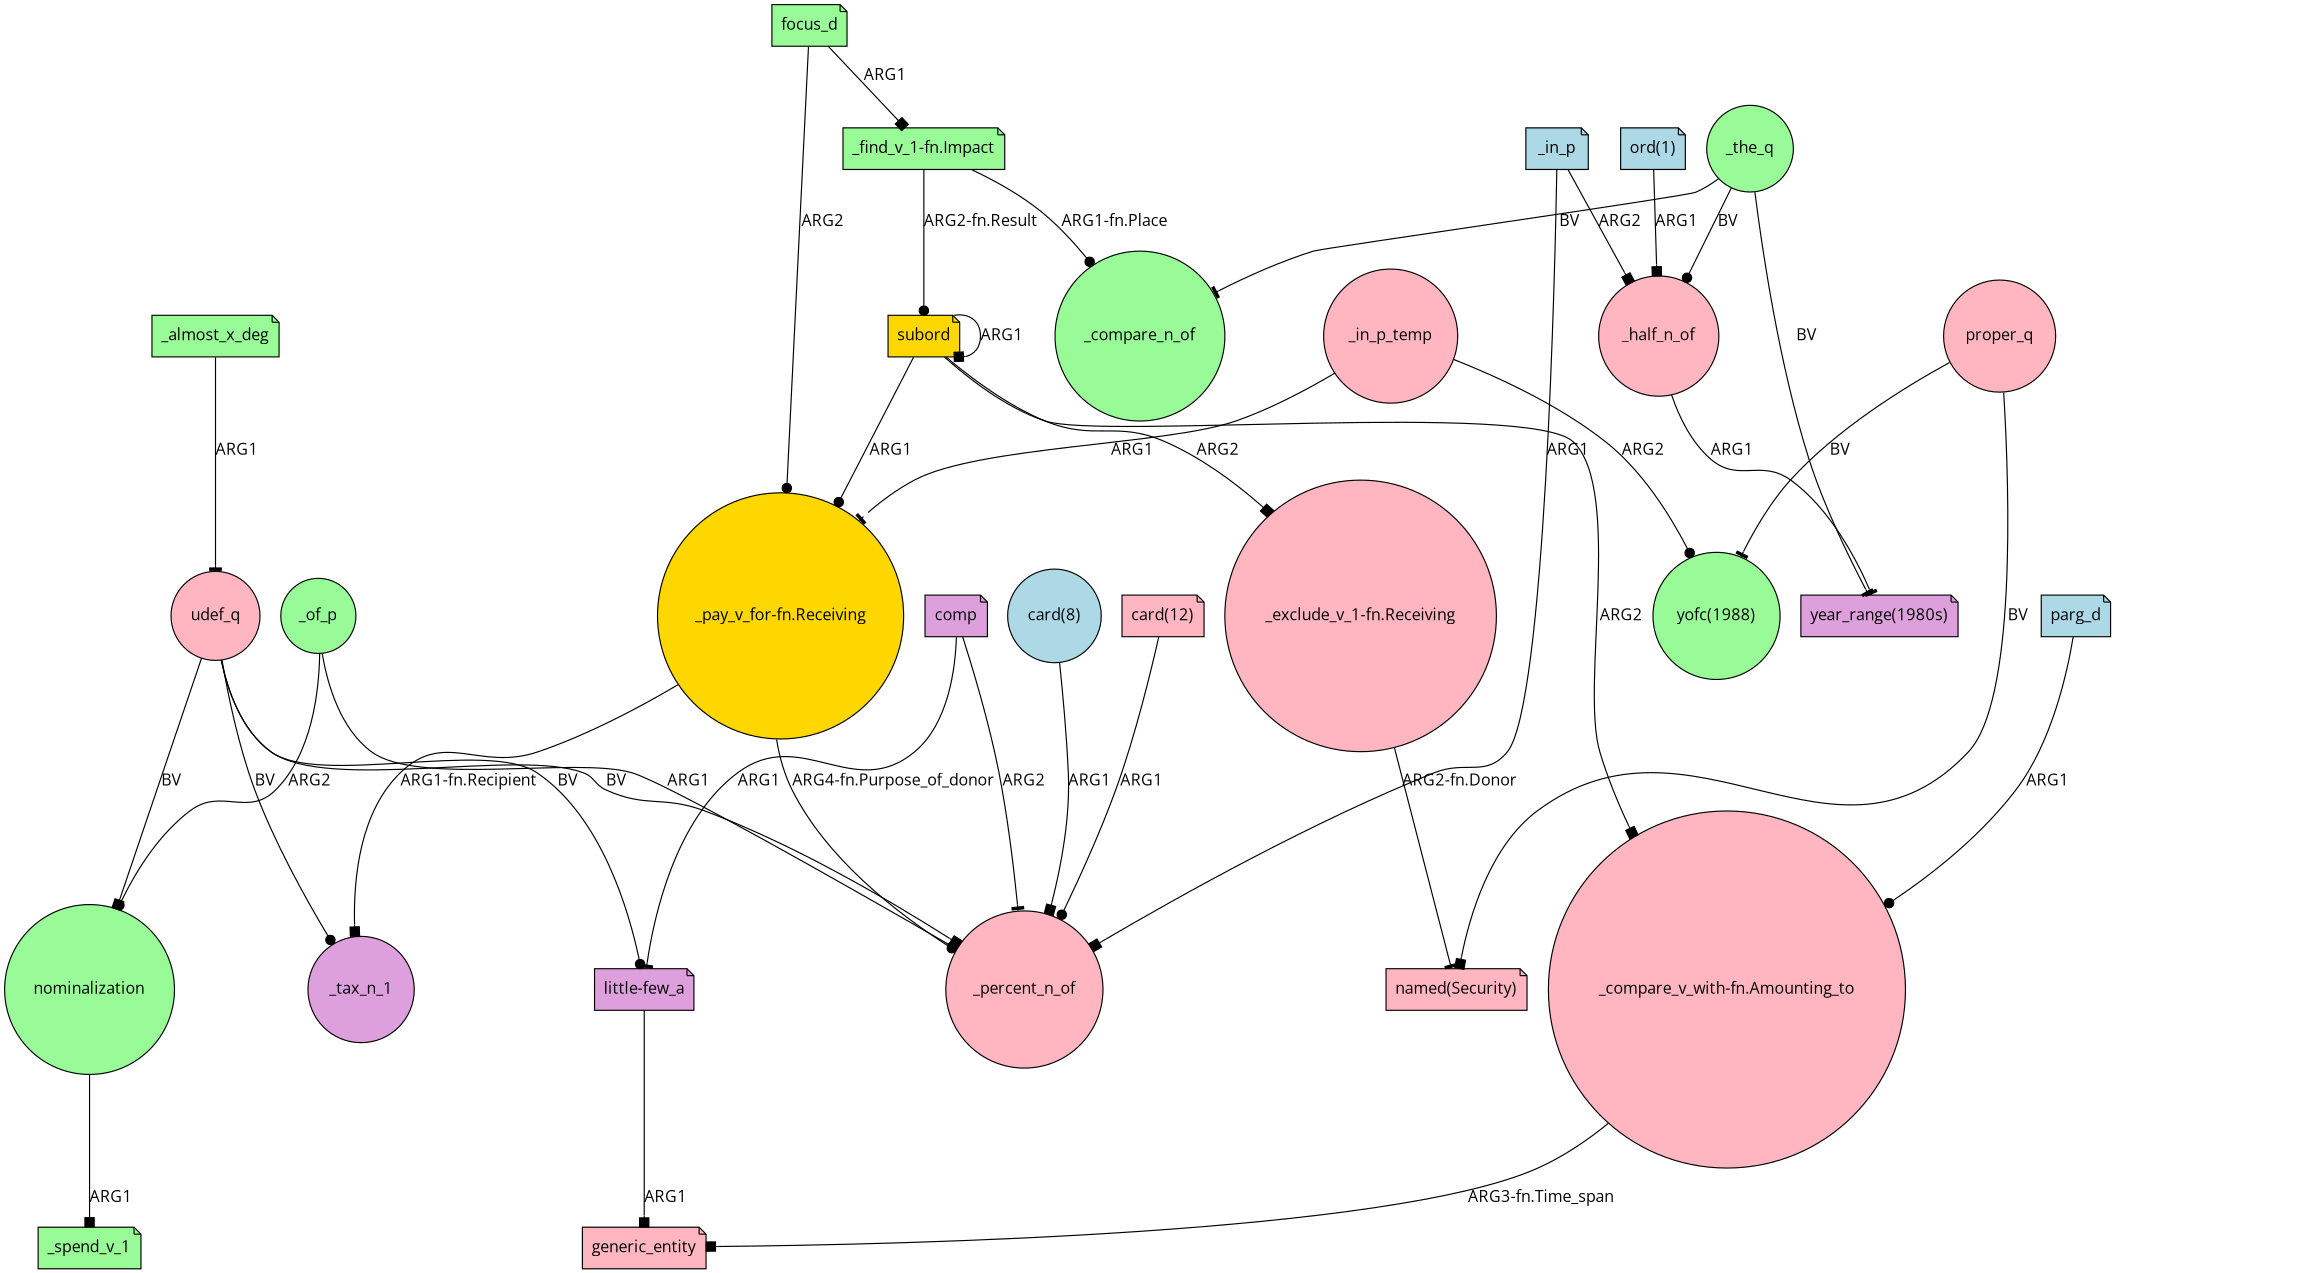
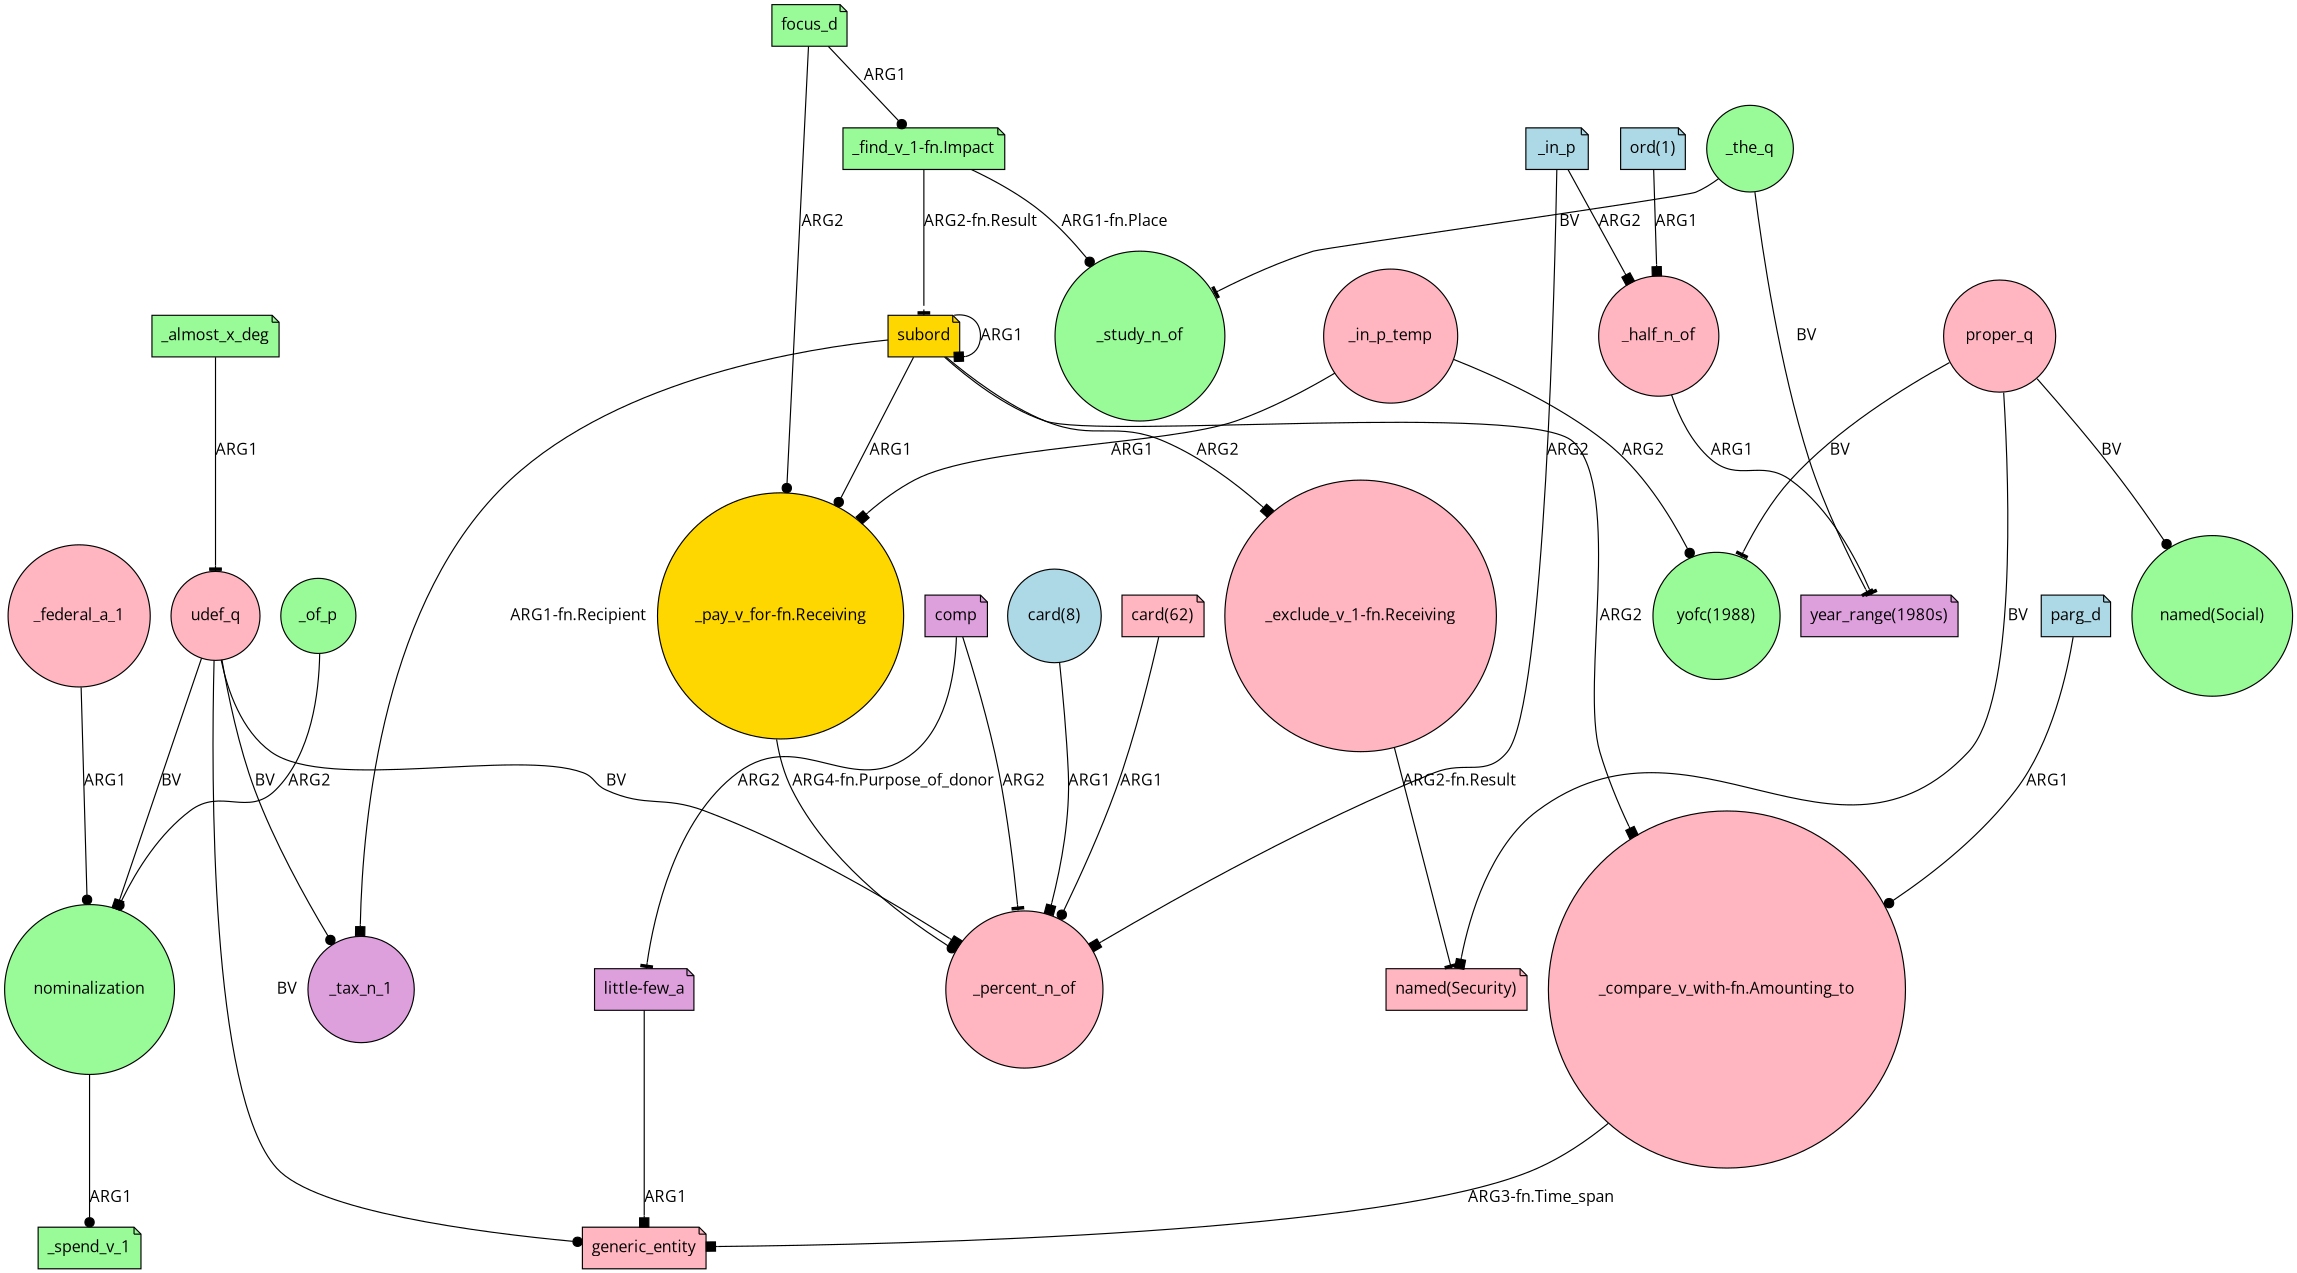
  digraph {
    fontname="Open Sans"
    node [fillcolor=lightpink fontname="Open Sans" shape=circle style=filled]
    edge [arrowhead=dot fontname="Open Sans"]
    focus_d [fillcolor=palegreen shape=note]
    "_pay_v_for-fn.Receiving" [fillcolor=gold]
    "_find_v_1-fn.Impact" [fillcolor=palegreen shape=note]
    _tax_n_1 [fillcolor=plum]
    _percent_n_of
    subord [fillcolor=gold shape=note]
-   _study_n_of [fillcolor=palegreen label=_compare_n_of]
+   _study_n_of [fillcolor=palegreen]
    "named(Security)" [shape=note]
+   "named(Social)" [fillcolor=palegreen]
    udef_q
    nominalization [fillcolor=palegreen]
    generic_entity [shape=note]
    _spend_v_1 [fillcolor=palegreen shape=note]
    "_compare_v_with-fn.Amounting_to"
    "_exclude_v_1-fn.Receiving"
    "card(8)" [fillcolor=lightblue]
    _of_p [fillcolor=palegreen]
    "little-few_a" [fillcolor=plum shape=note]
+   _federal_a_1
    _the_q [fillcolor=palegreen]
    "year_range(1980s)" [fillcolor=plum shape=note]
    _half_n_of
    proper_q
    "yofc(1988)" [fillcolor=palegreen]
    _in_p_temp
    "ord(1)" [fillcolor=lightblue shape=note]
-   "card(12)" [shape=note]
+   "card(12)" [shape=note label="card(62)"]
    comp [fillcolor=plum shape=note]
    _in_p [fillcolor=lightblue shape=note]
    _almost_x_deg [fillcolor=palegreen shape=note]
    parg_d [fillcolor=lightblue shape=note]
    focus_d -> "_pay_v_for-fn.Receiving" [label=ARG2]
-   focus_d -> "_find_v_1-fn.Impact" [arrowhead=box label=ARG1]
-   "_pay_v_for-fn.Receiving" -> _tax_n_1 [arrowhead=box label="ARG1-fn.Recipient"]
+   focus_d -> "_find_v_1-fn.Impact" [label=ARG1]
+   subord -> _tax_n_1 [arrowhead=box label="ARG1-fn.Recipient"]
    "_pay_v_for-fn.Receiving" -> _percent_n_of [label="ARG4-fn.Purpose_of_donor"]
-   "_find_v_1-fn.Impact" -> subord [label="ARG2-fn.Result"]
+   "_find_v_1-fn.Impact" -> subord [arrowhead=tee label="ARG2-fn.Result"]
    "_find_v_1-fn.Impact" -> _study_n_of [label="ARG1-fn.Place"]
    subord -> "_pay_v_for-fn.Receiving" [label=ARG1]
    subord -> subord [arrowhead=box label=ARG1]
    subord -> "_compare_v_with-fn.Amounting_to" [arrowhead=box label=ARG2]
    subord -> "_exclude_v_1-fn.Receiving" [arrowhead=box label=ARG2]
    udef_q -> _tax_n_1 [label=BV]
    udef_q -> _percent_n_of [arrowhead=box label=BV]
    udef_q -> nominalization [arrowhead=box label=BV]
-   udef_q -> "little-few_a" [label=BV]
-   nominalization -> _spend_v_1 [arrowhead=box label=ARG1]
+   udef_q -> generic_entity [label=BV]
+   nominalization -> _spend_v_1 [label=ARG1]
    "_compare_v_with-fn.Amounting_to" -> generic_entity [arrowhead=box label="ARG3-fn.Time_span"]
-   "_exclude_v_1-fn.Receiving" -> "named(Security)" [arrowhead=tee label="ARG2-fn.Donor"]
+   "_exclude_v_1-fn.Receiving" -> "named(Security)" [arrowhead=tee label="ARG2-fn.Result"]
    "card(8)" -> _percent_n_of [arrowhead=box label=ARG1]
-   _of_p -> _percent_n_of [label=ARG1]
    _of_p -> nominalization [label=ARG2]
    "little-few_a" -> generic_entity [arrowhead=box label=ARG1]
+   _federal_a_1 -> nominalization [label=ARG1]
    _the_q -> _study_n_of [arrowhead=tee label=BV]
    _the_q -> "year_range(1980s)" [arrowhead=tee label=BV]
-   _the_q -> _half_n_of [label=BV]
    _half_n_of -> "year_range(1980s)" [arrowhead=tee label=ARG1]
    proper_q -> "named(Security)" [arrowhead=box label=BV]
+   proper_q -> "named(Social)" [label=BV]
    proper_q -> "yofc(1988)" [arrowhead=tee label=BV]
-   _in_p_temp -> "_pay_v_for-fn.Receiving" [arrowhead=tee label=ARG1]
+   _in_p_temp -> "_pay_v_for-fn.Receiving" [arrowhead=box label=ARG1]
    _in_p_temp -> "yofc(1988)" [label=ARG2]
    "ord(1)" -> _half_n_of [arrowhead=box label=ARG1]
    "card(12)" -> _percent_n_of [label=ARG1]
    comp -> _percent_n_of [arrowhead=tee label=ARG2]
-   comp -> "little-few_a" [arrowhead=tee label=ARG1]
-   _in_p -> _percent_n_of [arrowhead=box label=ARG1]
+   comp -> "little-few_a" [arrowhead=tee label=ARG2]
+   _in_p -> _percent_n_of [arrowhead=box label=ARG2]
    _in_p -> _half_n_of [arrowhead=box label=ARG2]
    _almost_x_deg -> udef_q [arrowhead=tee label=ARG1]
    parg_d -> "_compare_v_with-fn.Amounting_to" [label=ARG1]
  }
